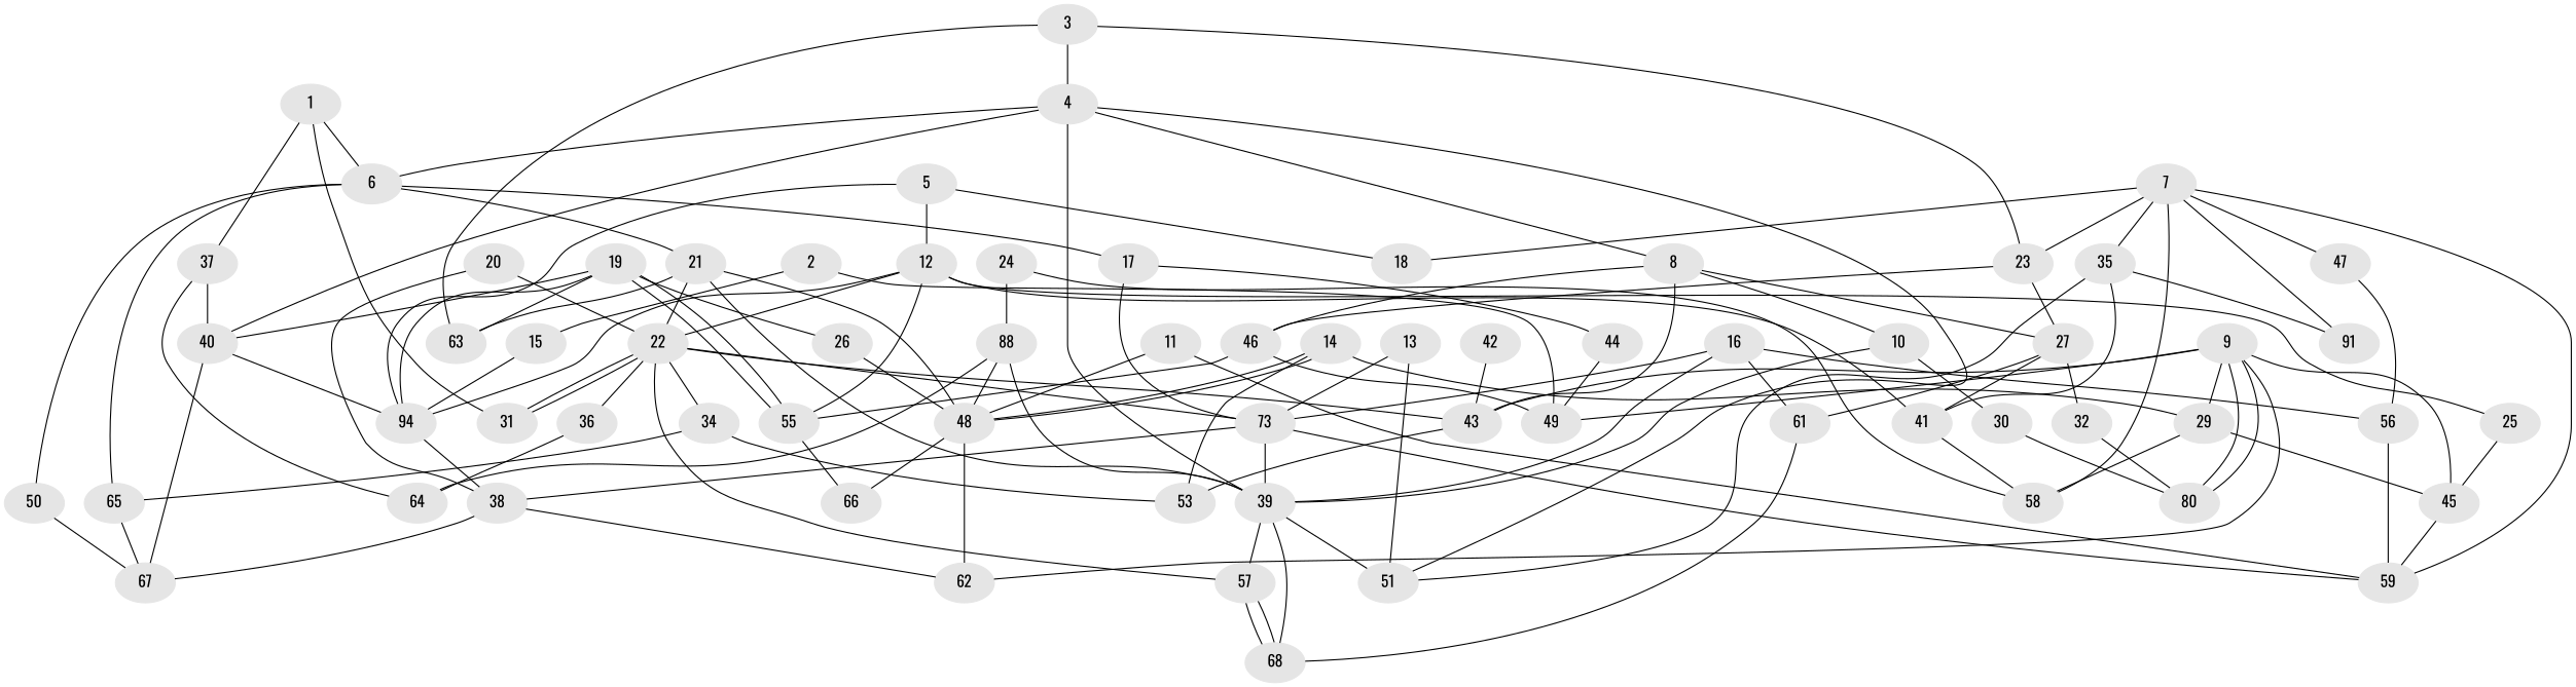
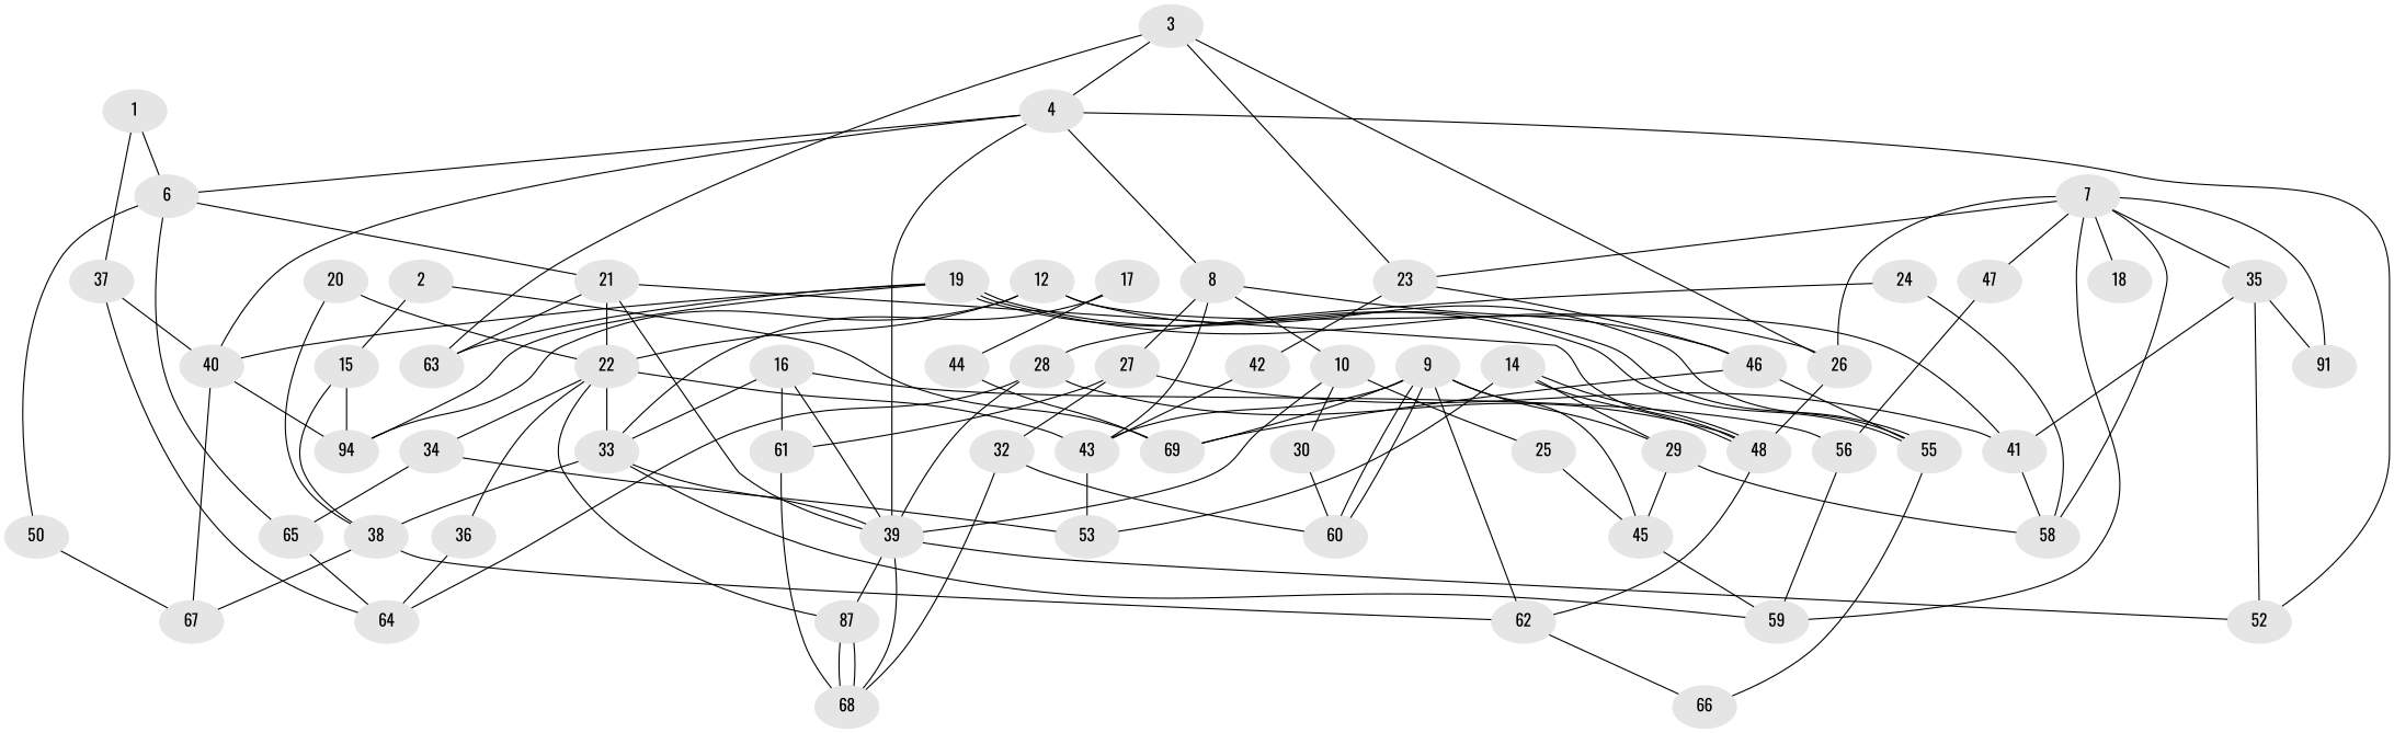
  graph {
    fontname=Oswald
    node [color=gray90 fontname=Oswald style=filled]
    edge [fontname=Oswald]
    1
    6
-   31
    37
    17
    21
    50
    65
    40
    64
    2
    15
-   49
+   49 [label=69]
    n14 [label=94]
    38
    3
    4
    23
    26
    63
    8
    39
-   52 [label=51]
+   52
    46
    42
    48
    10
    27
    43
    36
-   57
+   57 [label=87]
    68
    67
-   5
    12
    18
    22
    25
    41
    55
-   33 [label=73]
+   33
    44
    7
    35
    47
    n46 [label=91]
    58
    59
    56
    30
    61
    32
    53
    9
    45
-   60 [label=80]
+   60
    62
    29
    14
    66
-   11
    34
-   13
    16
    19
    20
    24
-   28 [label=88]
+   28
    1 -- 6
-   1 -- 31
    1 -- 37
-   6 -- 17
    6 -- 21
    6 -- 50
    6 -- 65
    37 -- 40
    37 -- 64
    17 -- 33
    17 -- 44
    21 -- 63
    21 -- 39
    21 -- 48
    21 -- 22
    50 -- 67
-   65 -- 67
+   65 -- 64
    40 -- n14
    40 -- 67
    2 -- 15
    2 -- 49
    15 -- n14
-   n14 -- 38
+   15 -- 38
    38 -- 67
    38 -- 62
    3 -- 4
    3 -- 23
+   3 -- 26
    3 -- 63
    4 -- 6
    4 -- 40
    4 -- 8
    4 -- 39
    4 -- 52
    23 -- 46
-   23 -- 27
+   23 -- 42
    26 -- 48
    8 -- 46
    8 -- 10
    8 -- 27
    8 -- 43
    39 -- 52
    39 -- 57
    39 -- 68
    46 -- 49
    46 -- 55
    42 -- 43
    48 -- 62
    10 -- 39
    10 -- 30
    27 -- 41
    27 -- 61
    27 -- 32
    43 -- 53
    36 -- 64
    57 -- 68
    57 -- 68
-   5 -- n14
-   5 -- 12
-   5 -- 18
    12 -- n14
    12 -- 22
-   12 -- 25
+   10 -- 25
    12 -- 41
    12 -- 55
-   22 -- 31
-   22 -- 31
    22 -- 43
    22 -- 36
    22 -- 57
    22 -- 33
    22 -- 34
    25 -- 45
    41 -- 58
    55 -- 66
    33 -- 38
    33 -- 39
    33 -- 59
    44 -- 49
    7 -- 23
+   7 -- 26
    7 -- 18
    7 -- 35
    7 -- 47
    7 -- n46
    7 -- 58
    7 -- 59
    35 -- 52
    35 -- 41
    35 -- n46
    47 -- 56
    56 -- 59
    30 -- 60
    61 -- 68
+   32 -- 68
    32 -- 60
    9 -- 49
    9 -- 43
    9 -- 45
    9 -- 60
    9 -- 60
    9 -- 62
    9 -- 29
    45 -- 59
-   48 -- 66
+   62 -- 66
    29 -- 58
    29 -- 45
    14 -- 48
    14 -- 48
    14 -- 53
    14 -- 29
-   11 -- 48
-   11 -- 59
    34 -- 65
    34 -- 53
-   13 -- 52
-   13 -- 33
    16 -- 39
    16 -- 33
    16 -- 56
    16 -- 61
    19 -- 40
    19 -- n14
    19 -- 26
    19 -- 63
    19 -- 55
    19 -- 55
    20 -- 38
    20 -- 22
    24 -- 58
    24 -- 28
    28 -- 64
    28 -- 39
    28 -- 48
  }
